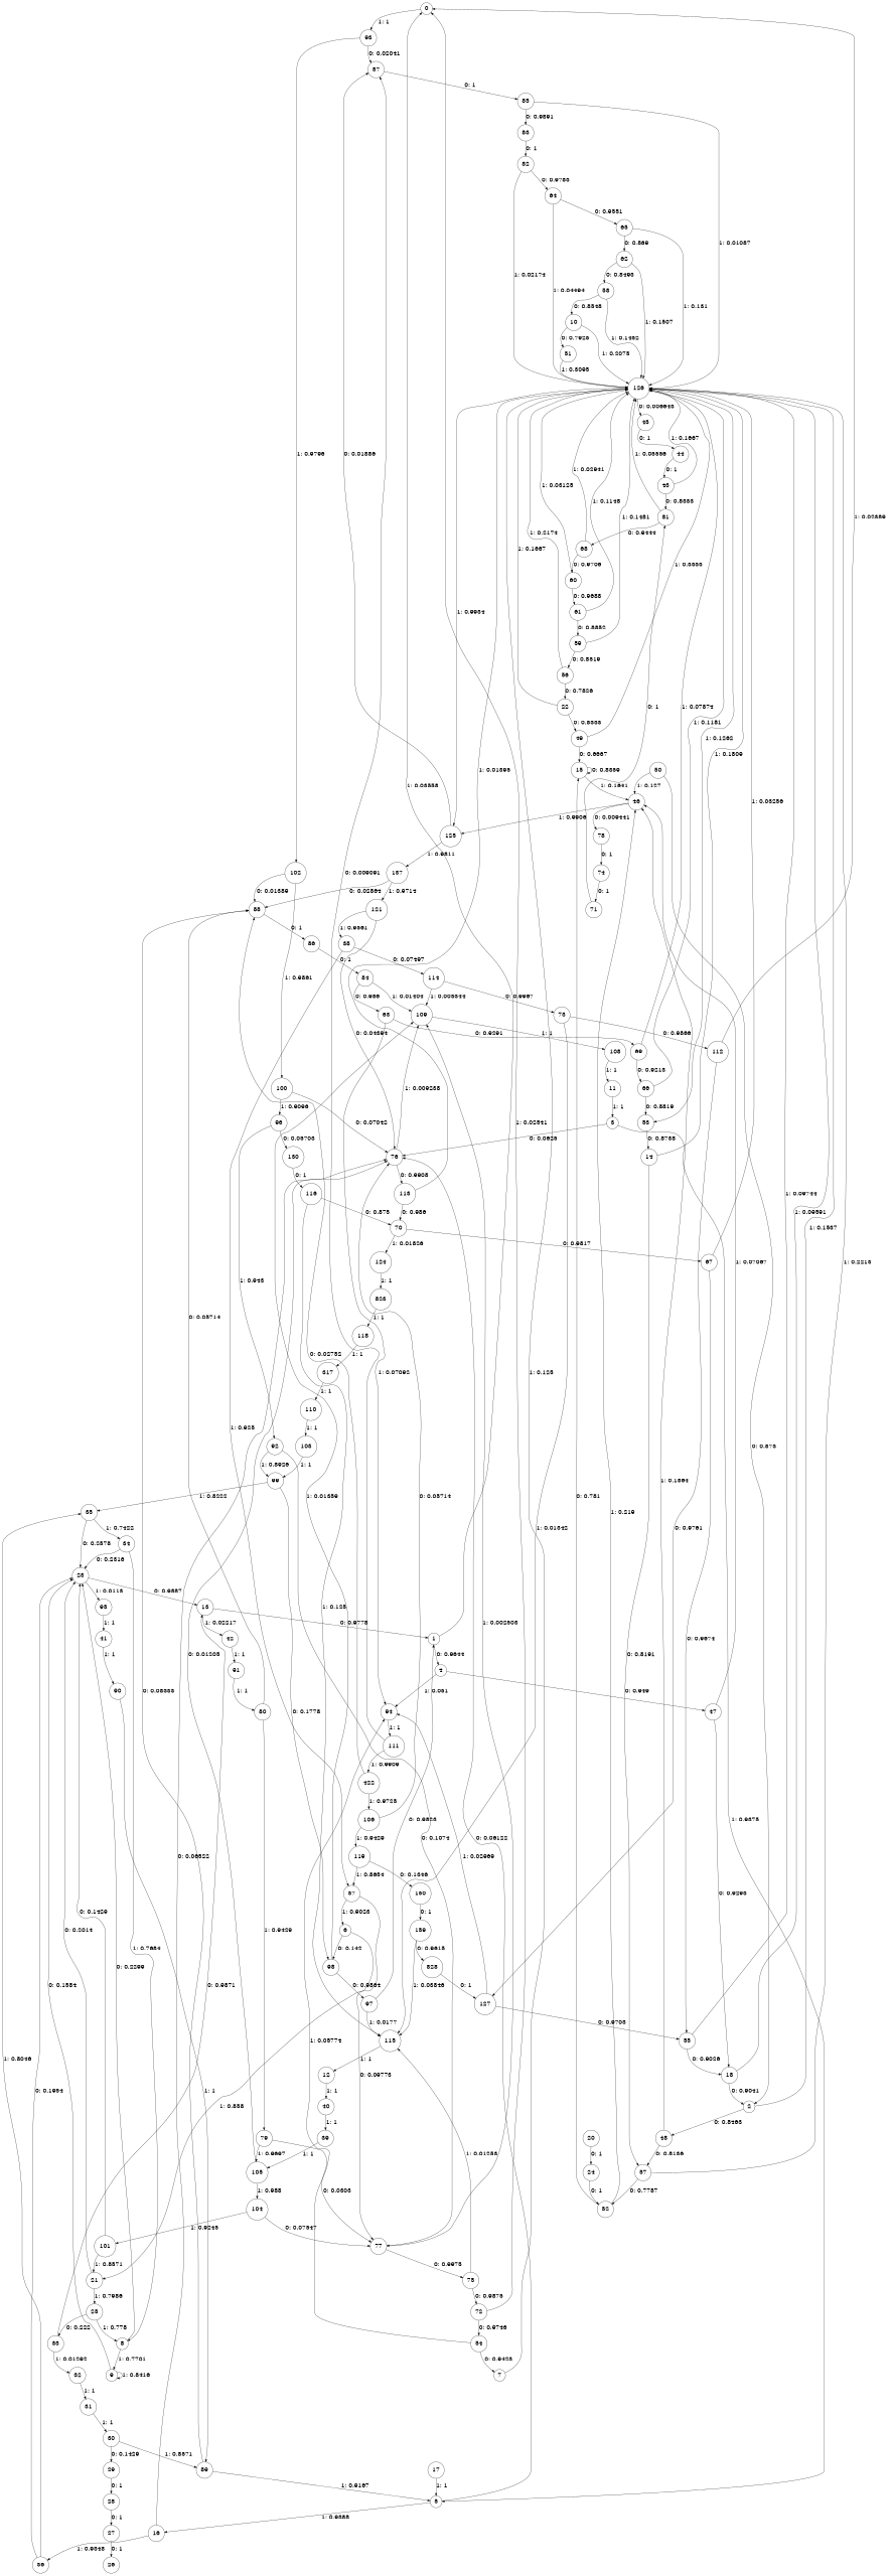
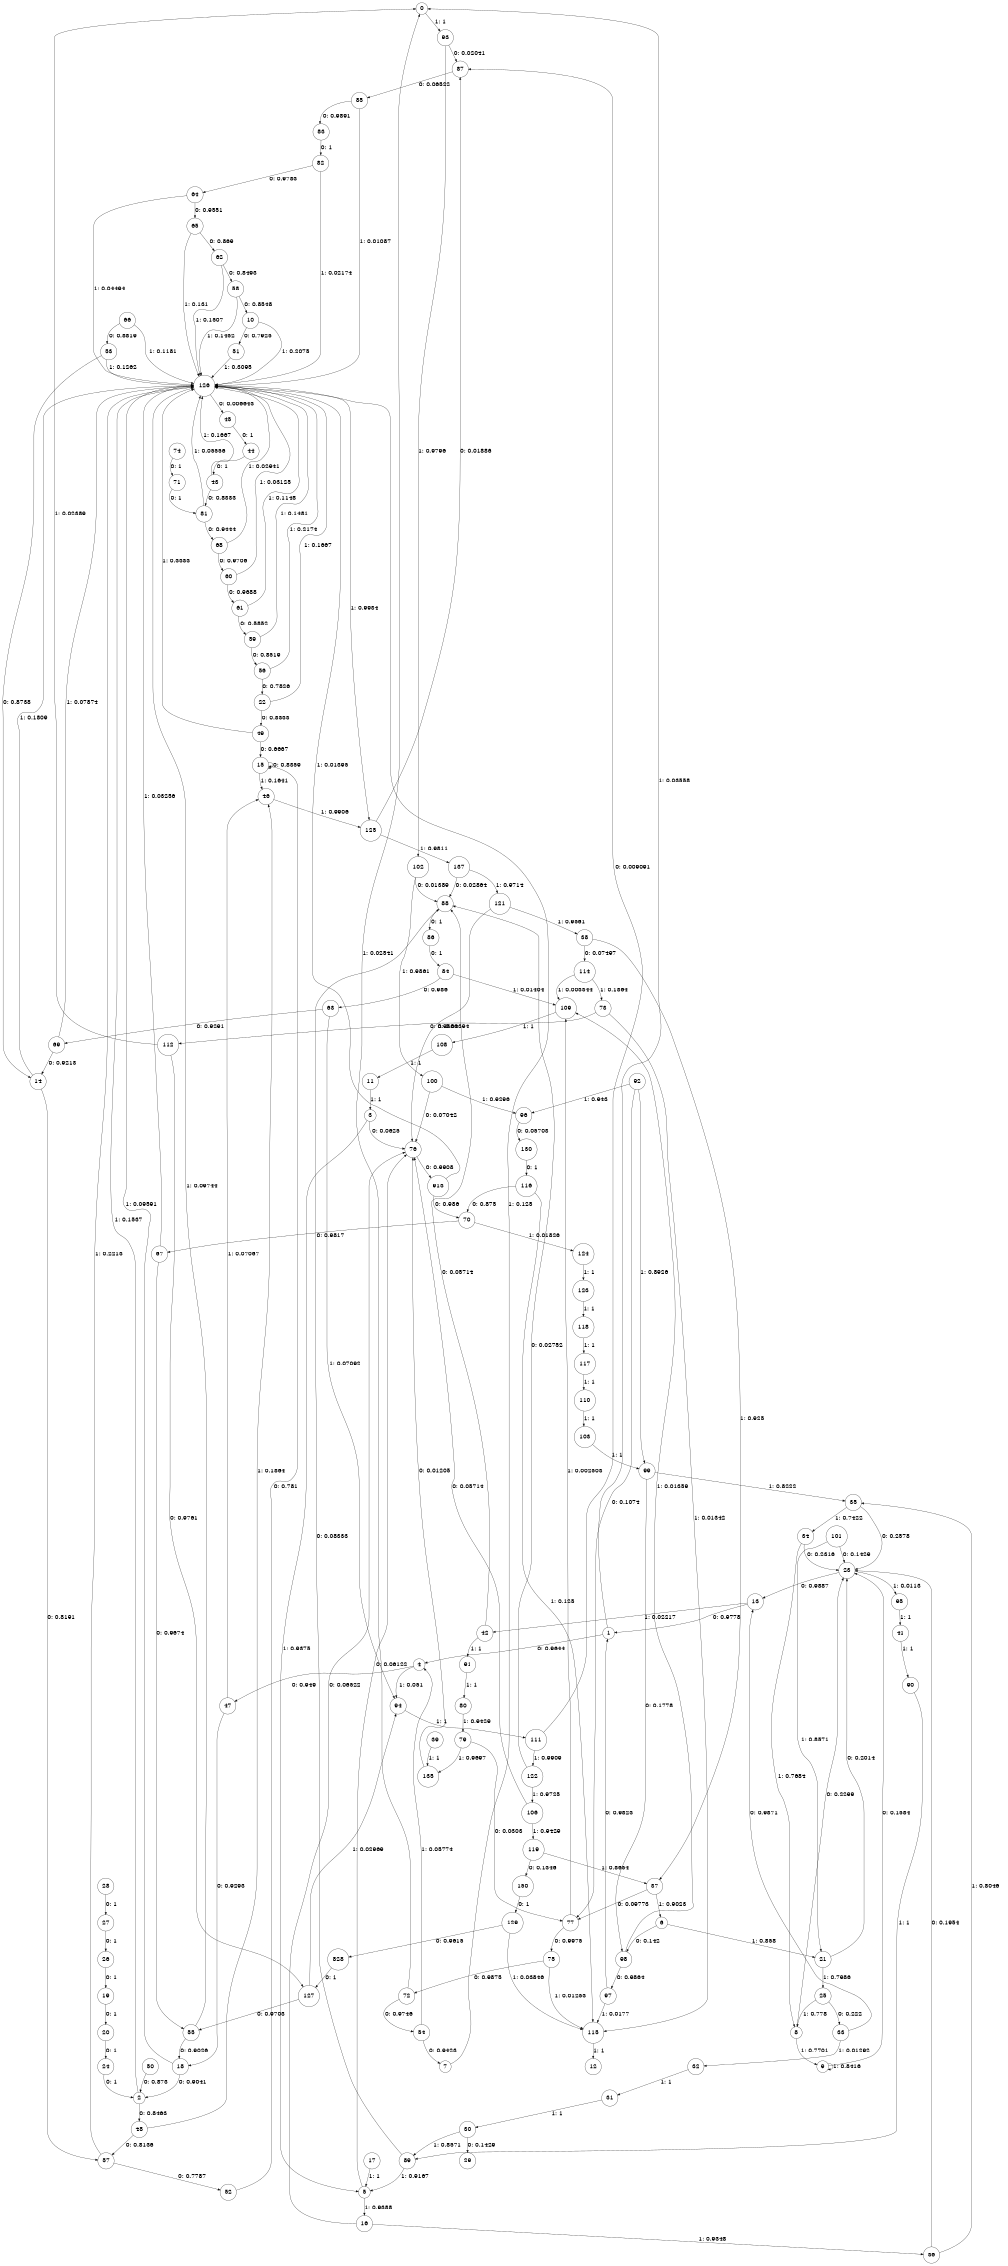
  digraph {
    node [fontsize=24 shape=circle]
    edge [fontsize=24]
    0
    93
    87
    102
    85
    88
    100
    1
    4
    47
    94
    46
    18
    111
    2
    48
    126
    57
    45
    125
    52
-   78
    44
    n24 [label=137]
    3
    76
    5
-   113
+   113 [label=913]
    109
    16
    70
    108
    36
-   122 [label=422]
+   122
    23
    35
    6
    98
    21
    97
    25
    115
    13
    95
    8
    33
    7
    50
    9
    42
    41
    10
    51
    15
    11
    12
-   40
    39
-   105
+   105 [label=135]
    91
    80
    14
    74
    34
    17
+   19
    20
    24
    32
    22
    49
    90
    31
    26
    27
    28
    29
    30
    89
    86
    37
    77
    75
    72
    38
    114
    73
    112
-   104
    101
    79
    43
    81
    68
    60
    71
    121
    53
    54
    55
    56
    58
    59
    61
    62
    63
    69
    66
    64
    65
    67
    124
-   123 [label=823]
+   123
    118
    127
    84
    82
    83
    92
    99
    96
    106
    130
    116
    103
    119
    n127 [label=150]
-   129 [label=159]
+   129
    110
-   117 [label=317]
+   117
    n131 [label=828]
    0 -> 93 [label="1: 1        "]
    93 -> 87 [label="0: 0.02041  "]
    93 -> 102 [label="1: 0.9796   "]
-   87 -> 85 [label="0: 1        "]
+   87 -> 85 [label="0: 0.06522  "]
    102 -> 88 [label="0: 0.01389  "]
    102 -> 100 [label="1: 0.9861   "]
    85 -> 126 [label="1: 0.01087  "]
    85 -> 83 [label="0: 0.9891   "]
    88 -> 86 [label="0: 1        "]
    100 -> 76 [label="0: 0.07042  "]
-   100 -> 96 [label="1: 0.9096   "]
+   100 -> 96 [label="1: 0.9296   "]
    1 -> 0 [label="1: 0.03558  "]
    1 -> 4 [label="0: 0.9644   "]
    4 -> 47 [label="0: 0.949    "]
    4 -> 94 [label="1: 0.051    "]
    47 -> 46 [label="1: 0.07067  "]
    47 -> 18 [label="0: 0.9293   "]
    94 -> 111 [label="1: 1        "]
    46 -> 125 [label="1: 0.9906   "]
-   46 -> 78 [label="0: 0.009441  "]
    18 -> 2 [label="0: 0.9041   "]
    18 -> 126 [label="1: 0.09591  "]
    111 -> 87 [label="0: 0.009091  "]
    111 -> 122 [label="1: 0.9909   "]
    2 -> 48 [label="0: 0.8463   "]
    2 -> 126 [label="1: 0.1537   "]
    48 -> 46 [label="1: 0.1864   "]
    48 -> 57 [label="0: 0.8136   "]
    126 -> 45 [label="0: 0.006643  "]
    126 -> 125 [label="1: 0.9934   "]
    57 -> 126 [label="1: 0.2213   "]
    57 -> 52 [label="0: 0.7787   "]
    45 -> 44 [label="0: 1        "]
    125 -> 87 [label="0: 0.01886  "]
    125 -> n24 [label="1: 0.9811   "]
-   52 -> 46 [label="1: 0.219    "]
    52 -> 15 [label="0: 0.781    "]
-   78 -> 74 [label="0: 1        "]
    44 -> 43 [label="0: 1        "]
    n24 -> 88 [label="0: 0.02864  "]
    n24 -> 121 [label="1: 0.9714   "]
    3 -> 76 [label="0: 0.0625   "]
    3 -> 5 [label="1: 0.9375   "]
    76 -> 113 [label="0: 0.9908   "]
-   76 -> 109 [label="1: 0.009238  "]
    5 -> 76 [label="0: 0.06122  "]
    5 -> 16 [label="1: 0.9388   "]
    113 -> 126 [label="1: 0.01395  "]
    113 -> 70 [label="0: 0.986    "]
    109 -> 108 [label="1: 1        "]
    16 -> 76 [label="0: 0.06522  "]
    16 -> 36 [label="1: 0.9348   "]
    70 -> 67 [label="0: 0.9817   "]
    70 -> 124 [label="1: 0.01826  "]
    108 -> 11 [label="1: 1        "]
    36 -> 23 [label="0: 0.1954   "]
    36 -> 35 [label="1: 0.8046   "]
    122 -> 88 [label="0: 0.02752  "]
    122 -> 106 [label="1: 0.9725   "]
    23 -> 13 [label="0: 0.9887   "]
    23 -> 95 [label="1: 0.0113   "]
    35 -> 23 [label="0: 0.2578   "]
    35 -> 34 [label="1: 0.7422   "]
    6 -> 98 [label="0: 0.142    "]
    6 -> 21 [label="1: 0.858    "]
    98 -> 109 [label="1: 0.01359  "]
    98 -> 97 [label="0: 0.9864   "]
    21 -> 23 [label="0: 0.2014   "]
    21 -> 25 [label="1: 0.7986   "]
    97 -> 1 [label="0: 0.9823   "]
    97 -> 115 [label="1: 0.0177   "]
    25 -> 8 [label="1: 0.778    "]
    25 -> 33 [label="0: 0.222    "]
    115 -> 12 [label="1: 1        "]
    13 -> 1 [label="0: 0.9778   "]
    13 -> 42 [label="1: 0.02217  "]
    95 -> 41 [label="1: 1        "]
    8 -> 23 [label="0: 0.2299   "]
    8 -> 9 [label="1: 0.7701   "]
    33 -> 13 [label="0: 0.9871   "]
    33 -> 32 [label="1: 0.01292  "]
    7 -> 126 [label="1: 0.125    "]
-   50 -> 46 [label="1: 0.127    "]
    50 -> 2 [label="0: 0.873    "]
    9 -> 23 [label="0: 0.1584   "]
    9 -> 9 [label="1: 0.8416   "]
    42 -> 91 [label="1: 1        "]
    41 -> 90 [label="1: 1        "]
    10 -> 126 [label="1: 0.2075   "]
    10 -> 51 [label="0: 0.7925   "]
    51 -> 126 [label="1: 0.3095   "]
    15 -> 46 [label="1: 0.1641   "]
    15 -> 15 [label="0: 0.8359   "]
    11 -> 3 [label="1: 1        "]
-   12 -> 40 [label="1: 1        "]
-   40 -> 39 [label="1: 1        "]
    39 -> 105 [label="1: 1        "]
    105 -> 76 [label="0: 0.01205  "]
-   105 -> 104 [label="1: 0.988    "]
    91 -> 80 [label="1: 1        "]
-   80 -> 88 [label="0: 0.05714  "]
+   42 -> 88 [label="0: 0.05714  "]
    80 -> 79 [label="1: 0.9429   "]
    14 -> 126 [label="1: 0.1809   "]
    14 -> 57 [label="0: 0.8191   "]
    74 -> 71 [label="0: 1        "]
    34 -> 23 [label="0: 0.2316   "]
    34 -> 8 [label="1: 0.7684   "]
    17 -> 5 [label="1: 1        "]
+   19 -> 20 [label="0: 1        "]
    20 -> 24 [label="0: 1        "]
-   24 -> 52 [label="0: 1        "]
+   24 -> 2 [label="0: 1        "]
    32 -> 31 [label="1: 1        "]
    22 -> 126 [label="1: 0.1667   "]
    22 -> 49 [label="0: 0.8333   "]
    49 -> 126 [label="1: 0.3333   "]
    49 -> 15 [label="0: 0.6667   "]
    90 -> 89 [label="1: 1        "]
    31 -> 30 [label="1: 1        "]
+   26 -> 19 [label="0: 1        "]
    27 -> 26 [label="0: 1        "]
    28 -> 27 [label="0: 1        "]
-   29 -> 28 [label="0: 1        "]
    30 -> 29 [label="0: 0.1429   "]
    30 -> 89 [label="1: 0.8571   "]
    89 -> 88 [label="0: 0.08333  "]
    89 -> 5 [label="1: 0.9167   "]
    86 -> 84 [label="0: 1        "]
    37 -> 6 [label="1: 0.9023   "]
    37 -> 77 [label="0: 0.09773  "]
    77 -> 109 [label="1: 0.002503  "]
    77 -> 75 [label="0: 0.9975   "]
    75 -> 115 [label="1: 0.01253  "]
    75 -> 72 [label="0: 0.9875   "]
    72 -> 0 [label="1: 0.02541  "]
    72 -> 54 [label="0: 0.9746   "]
    38 -> 37 [label="1: 0.925    "]
    38 -> 114 [label="0: 0.07497  "]
    114 -> 109 [label="1: 0.003344  "]
-   114 -> 73 [label="0: 0.9967   "]
+   114 -> 73 [label="1: 0.1864   "]
    73 -> 115 [label="1: 0.01342  "]
    73 -> 112 [label="0: 0.9866   "]
    112 -> 0 [label="1: 0.02389  "]
    112 -> 127 [label="0: 0.9761   "]
-   104 -> 77 [label="0: 0.07547  "]
-   104 -> 101 [label="1: 0.9245   "]
    101 -> 23 [label="0: 0.1429   "]
    101 -> 21 [label="1: 0.8571   "]
    79 -> 105 [label="1: 0.9697   "]
    79 -> 77 [label="0: 0.0303   "]
    43 -> 126 [label="1: 0.1667   "]
    43 -> 81 [label="0: 0.8333   "]
    81 -> 126 [label="1: 0.05556  "]
    81 -> 68 [label="0: 0.9444   "]
    68 -> 126 [label="1: 0.02941  "]
    68 -> 60 [label="0: 0.9706   "]
    60 -> 126 [label="1: 0.03125  "]
    60 -> 61 [label="0: 0.9688   "]
    71 -> 81 [label="0: 1        "]
    121 -> 76 [label="0: 0.04394  "]
    121 -> 38 [label="1: 0.9561   "]
-   126 -> 53 [label="1: 0.1262   "]
+   53 -> 126 [label="1: 0.1262   "]
    53 -> 14 [label="0: 0.8738   "]
-   54 -> 94 [label="1: 0.05774  "]
+   54 -> 4 [label="1: 0.05774  "]
    54 -> 7 [label="0: 0.9423   "]
    55 -> 18 [label="0: 0.9026   "]
    55 -> 126 [label="1: 0.09744  "]
    56 -> 126 [label="1: 0.2174   "]
    56 -> 22 [label="0: 0.7826   "]
    58 -> 126 [label="1: 0.1452   "]
    58 -> 10 [label="0: 0.8548   "]
    59 -> 126 [label="1: 0.1481   "]
    59 -> 56 [label="0: 0.8519   "]
    61 -> 126 [label="1: 0.1148   "]
-   61 -> 59 [label="0: 0.8852   "]
+   61 -> 59 [label="0: 0.5852   "]
    62 -> 126 [label="1: 0.1507   "]
    62 -> 58 [label="0: 0.8493   "]
    63 -> 94 [label="1: 0.07092  "]
    63 -> 69 [label="0: 0.9291   "]
    69 -> 126 [label="1: 0.07874  "]
-   69 -> 66 [label="0: 0.9213   "]
+   69 -> 14 [label="0: 0.9213   "]
    66 -> 126 [label="1: 0.1181   "]
    66 -> 53 [label="0: 0.8819   "]
    64 -> 126 [label="1: 0.04494  "]
    64 -> 65 [label="0: 0.9551   "]
    65 -> 126 [label="1: 0.131    "]
    65 -> 62 [label="0: 0.869    "]
    67 -> 126 [label="1: 0.03256  "]
    67 -> 55 [label="0: 0.9674   "]
    124 -> 123 [label="1: 1        "]
    123 -> 118 [label="1: 1        "]
    118 -> 117 [label="1: 1        "]
    127 -> 94 [label="1: 0.02969  "]
    127 -> 55 [label="0: 0.9703   "]
    84 -> 109 [label="1: 0.01404  "]
    84 -> 63 [label="0: 0.986    "]
    82 -> 126 [label="1: 0.02174  "]
    82 -> 64 [label="0: 0.9783   "]
    83 -> 82 [label="0: 1        "]
    92 -> 77 [label="0: 0.1074   "]
    92 -> 99 [label="1: 0.8926   "]
    99 -> 35 [label="1: 0.8222   "]
    99 -> 98 [label="0: 0.1778   "]
-   96 -> 92 [label="1: 0.943    "]
+   92 -> 96 [label="1: 0.943    "]
    96 -> 130 [label="0: 0.05703  "]
    106 -> 76 [label="0: 0.05714  "]
    106 -> 119 [label="1: 0.9429   "]
    130 -> 116 [label="0: 1        "]
    116 -> 70 [label="0: 0.875    "]
    116 -> 115 [label="1: 0.125    "]
    103 -> 99 [label="1: 1        "]
    119 -> 37 [label="1: 0.8654   "]
    119 -> n127 [label="0: 0.1346   "]
    n127 -> 129 [label="0: 1        "]
    129 -> 115 [label="1: 0.03846  "]
    129 -> n131 [label="0: 0.9615   "]
    110 -> 103 [label="1: 1        "]
    117 -> 110 [label="1: 1        "]
    n131 -> 127 [label="0: 1        "]
  }
